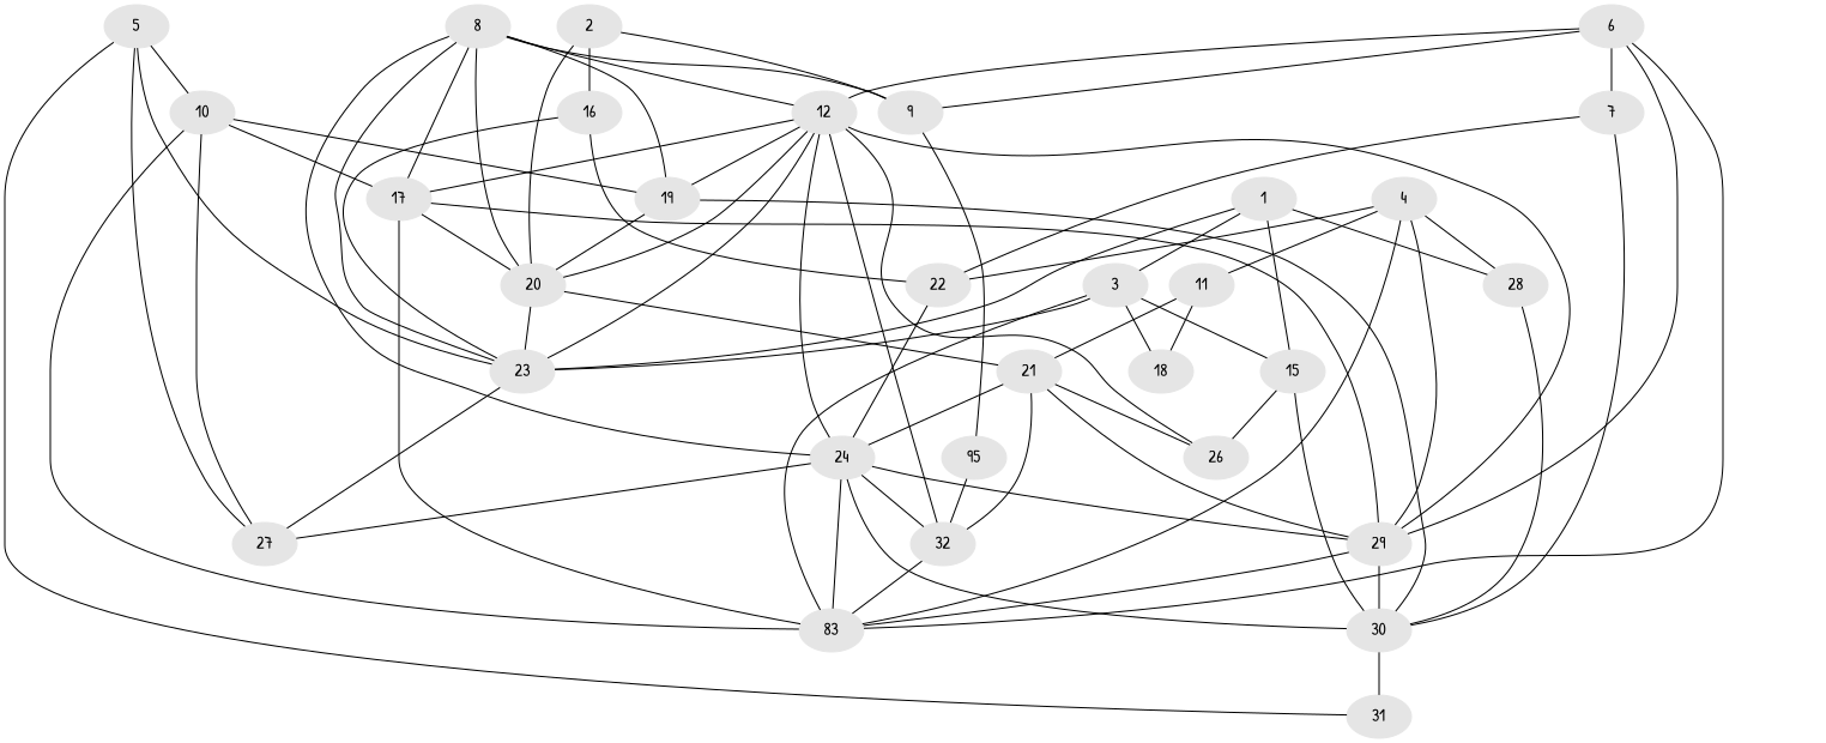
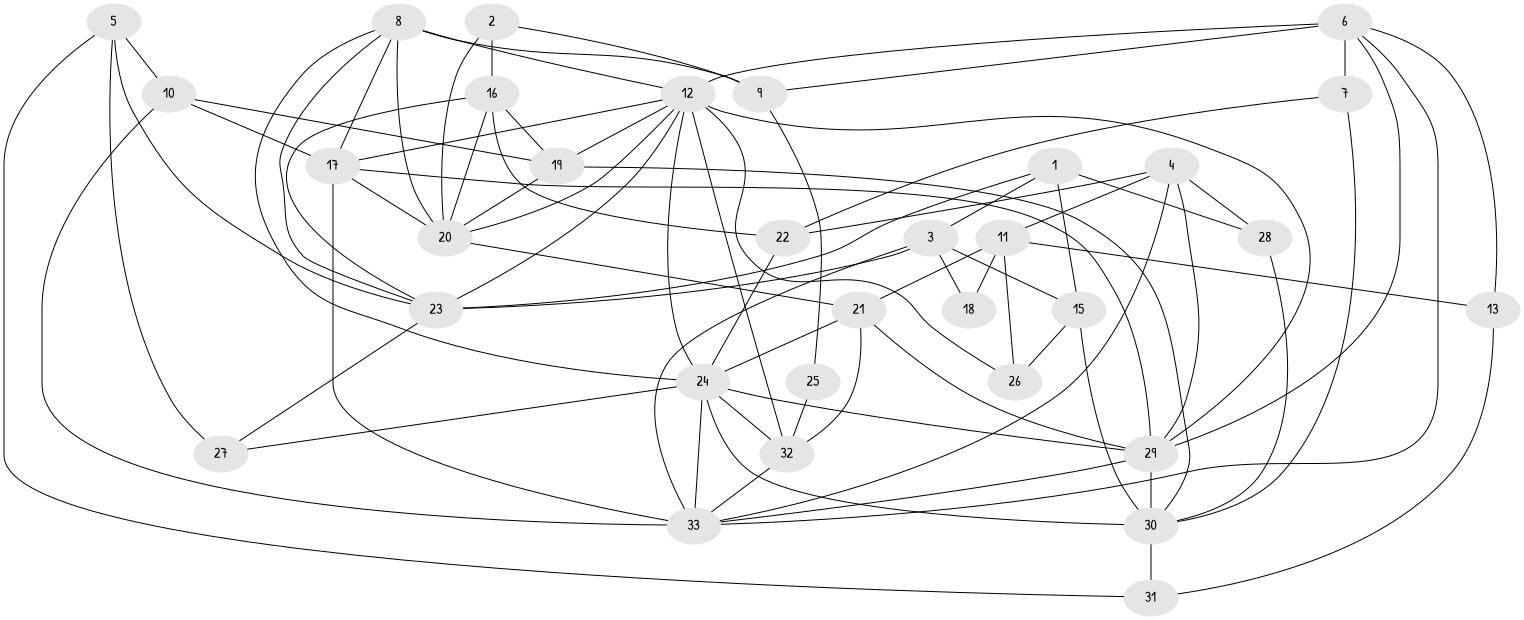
  graph {
    fontname="Patrick Hand"
    node [color=gray90 fontname="Patrick Hand" style=filled]
    edge [fontname="Patrick Hand" weight=1.0]
    1
    3
    15
    23
    28
    18
-   33 [label=83]
+   33
    30
    26
    27
    2
    9
    16
    20
-   25 [label=95]
+   25
    22
    21
    4
    11
    29
+   13
    24
    32
    5
    10
    31
    17
    19
    6
    7
    12
    8
    1 -- 3
    1 -- 15
    1 -- 23
    1 -- 28
    3 -- 15
    3 -- 23 [weight=2.0]
    3 -- 18 [weight=2.0]
    3 -- 33
    15 -- 30 [weight=2.0]
    15 -- 26
    23 -- 27
    28 -- 30
    30 -- 31
    2 -- 9
    2 -- 16
    2 -- 20
    9 -- 25
    16 -- 23
    16 -- 22
-   20 -- 23
+   20 -- 16
    20 -- 21
    25 -- 32
    22 -- 24
-   21 -- 26
+   11 -- 26
    21 -- 29
    21 -- 24 [weight=2.0]
    21 -- 32
    4 -- 28
    4 -- 33
    4 -- 22
    4 -- 11
    4 -- 29
    11 -- 18
    11 -- 21
+   11 -- 13
    29 -- 33
    29 -- 30
+   13 -- 31
    24 -- 33
    24 -- 30
    24 -- 27
    24 -- 29 [weight=2.0]
    24 -- 32
    32 -- 33
    5 -- 23 [weight=2.0]
    5 -- 27
    5 -- 10
    5 -- 31
    10 -- 33
-   10 -- 27
    10 -- 17
    10 -- 19
    17 -- 33 [weight=2.0]
    17 -- 20
    17 -- 29 [weight=2.0]
    19 -- 30
    19 -- 20
    6 -- 33
    6 -- 9
    6 -- 29
+   6 -- 13
    6 -- 7 [weight=2.0]
    6 -- 12
    7 -- 30
    7 -- 22
    12 -- 23
    12 -- 26
    12 -- 20
    12 -- 29 [weight=2.0]
    12 -- 24 [weight=2.0]
    12 -- 32
    12 -- 17
    12 -- 19
    8 -- 23
    8 -- 9 [weight=2.0]
    8 -- 20
    8 -- 24
    8 -- 17
-   8 -- 19
+   16 -- 19
    8 -- 12
  }
